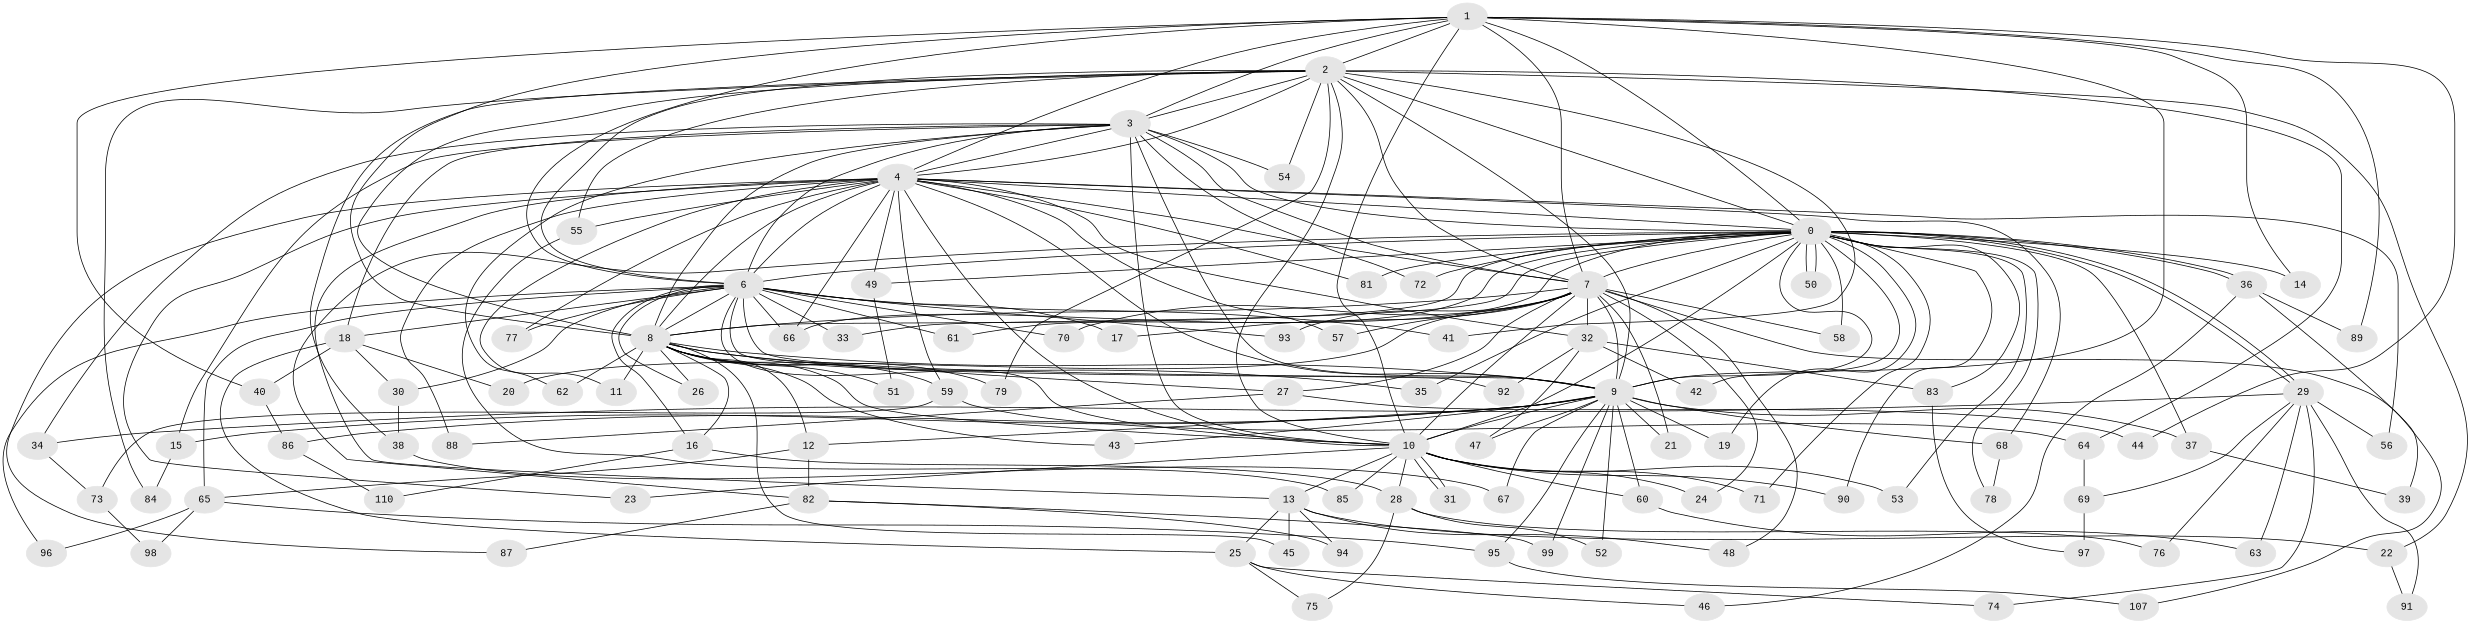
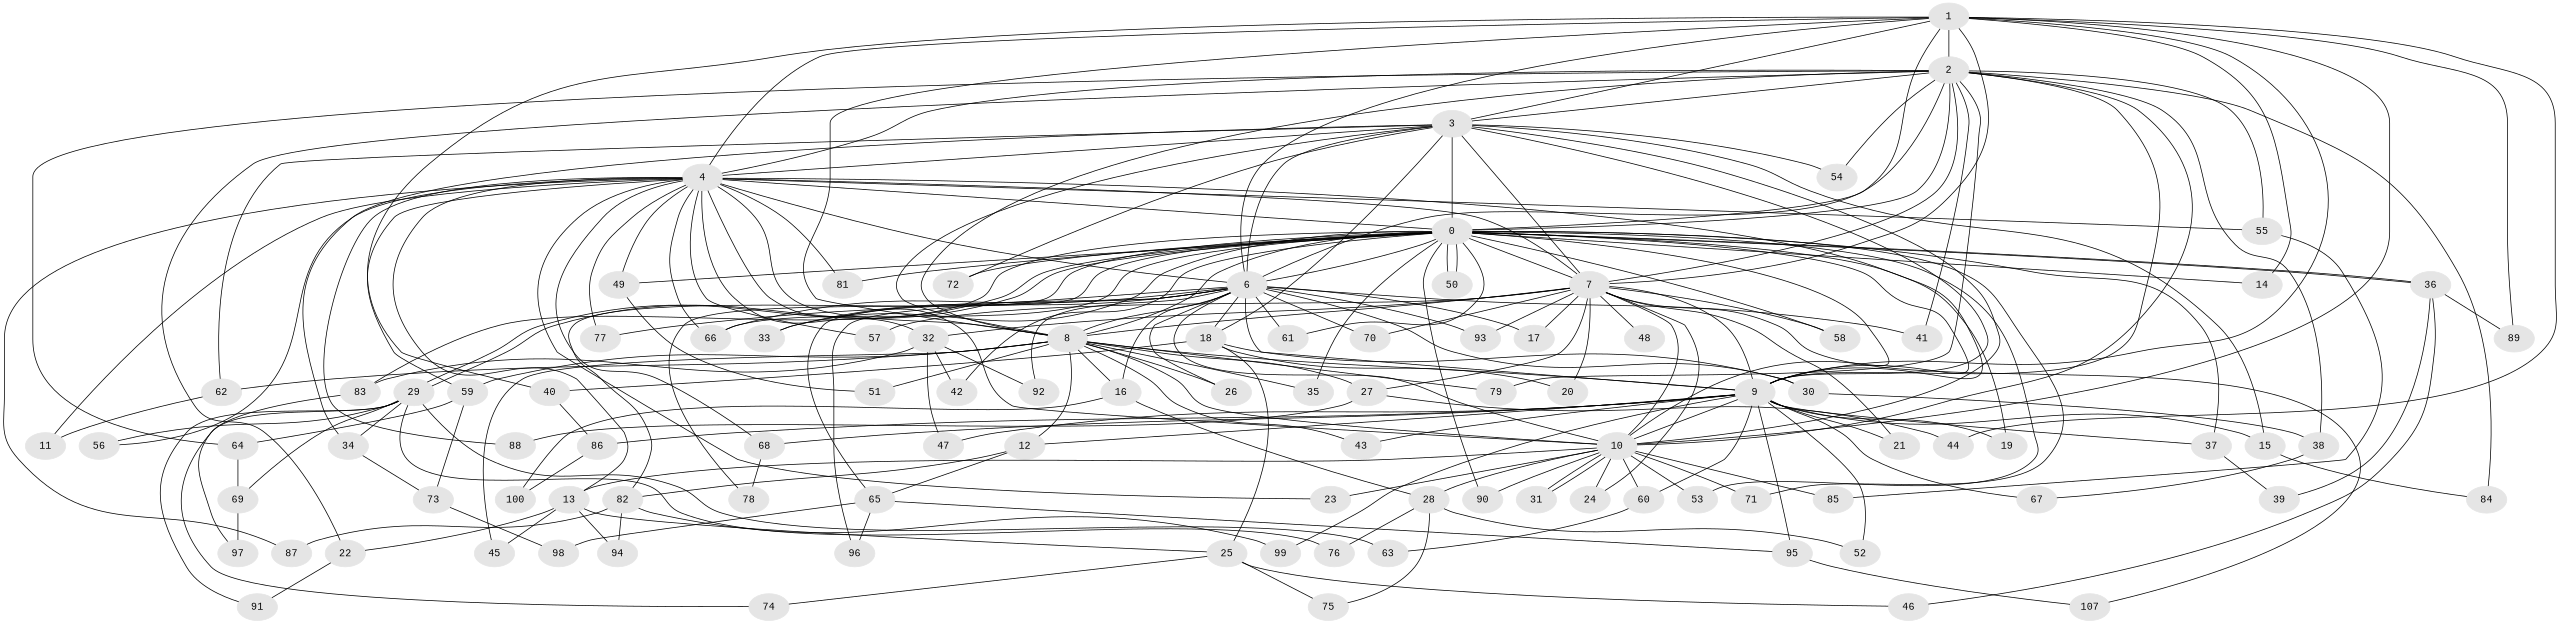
  graph {
    fontname="Liberation Mono"
    node [color=gray90 fontname="Liberation Mono" style=filled]
    edge [fontname="Liberation Mono"]
    1
    2
    3
    4
    n5 [label=0]
    6
    7
    8
    9
    10
    14
    40
    44
    89
    22
    38
    41
    54
    55
    64
    79
    84
    15
    18
    34
    62
    72
    11
    13
    23
    32
    49
    56
    57
    59
    66
    68
    77
    81
    87
    88
    19
    29
    33
    35
    36
    37
    42
    50
    53
    58
    61
    71
    78
    82
    83
    90
    16
    17
    26
    30
    65
    70
    92
    93
    96
    20
    21
    24
    27
    48
    n72 [label=107]
    12
    43
    45
    51
    47
    52
    60
    67
    86
    95
    99
    28
    31
    85
    91
    69
    25
    73
    94
    74
    76
    63
    46
    39
    97
-   100 [label=110]
+   100
    98
    75
    1 -- 2
    1 -- 3
    1 -- 4
    1 -- n5
    1 -- 6
    1 -- 7
    1 -- 8
    1 -- 9
    1 -- 10
    1 -- 14
    1 -- 40
    1 -- 44
    1 -- 89
    2 -- 3
    2 -- 4
    2 -- n5
    2 -- 6
    2 -- 7
    2 -- 8
    2 -- 9
    2 -- 10
    2 -- 22
    2 -- 38
    2 -- 41
    2 -- 54
    2 -- 55
    2 -- 64
    2 -- 79
    2 -- 84
    3 -- 4
    3 -- n5
    3 -- 6
    3 -- 7
    3 -- 8
    3 -- 9
    3 -- 10
    3 -- 54
    3 -- 15
    3 -- 18
    3 -- 34
    3 -- 62
    3 -- 72
    4 -- n5
    4 -- 6
    4 -- 7
    4 -- 8
    4 -- 9
    4 -- 10
    4 -- 55
    4 -- 11
    4 -- 13
    4 -- 23
    4 -- 32
    4 -- 49
    4 -- 56
    4 -- 57
    4 -- 59
    4 -- 66
    4 -- 68
    4 -- 77
    4 -- 81
    4 -- 87
    4 -- 88
    n5 -- 6
    n5 -- 7
    n5 -- 8
    n5 -- 9
    n5 -- 10
    n5 -- 14
    n5 -- 72
    n5 -- 49
    n5 -- 66
    n5 -- 81
    n5 -- 19
    n5 -- 29
    n5 -- 29
    n5 -- 33
    n5 -- 35
    n5 -- 36
    n5 -- 36
    n5 -- 37
    n5 -- 42
    n5 -- 50
    n5 -- 50
    n5 -- 53
    n5 -- 58
    n5 -- 61
    n5 -- 71
    n5 -- 78
    n5 -- 82
    n5 -- 83
    n5 -- 90
    6 -- 8
    6 -- 9
    6 -- 10
    6 -- 41
    6 -- 18
    6 -- 66
    6 -- 77
    6 -- 33
    6 -- 61
    6 -- 16
    6 -- 17
    6 -- 26
    6 -- 30
    6 -- 65
    6 -- 70
    6 -- 92
    6 -- 93
    6 -- 96
    7 -- 8
    7 -- 9
    7 -- 10
    7 -- 32
    7 -- 57
    7 -- 58
    7 -- 17
    7 -- 70
    7 -- 93
    7 -- 20
    7 -- 21
    7 -- 24
    7 -- 27
    7 -- 48
    7 -- n72
    8 -- 9
    8 -- 10
    8 -- 79
    8 -- 62
-   8 -- 11
+   62 -- 11
    8 -- 59
    8 -- 35
    8 -- 16
    8 -- 26
    8 -- 27
    8 -- 12
    8 -- 43
    8 -- 45
    8 -- 51
    9 -- 10
    9 -- 15
    9 -- 68
    9 -- 19
    9 -- 37
    9 -- 21
    9 -- 12
    9 -- 43
    9 -- 47
    9 -- 52
    9 -- 60
    9 -- 67
    9 -- 86
    9 -- 95
    9 -- 99
    10 -- 13
    10 -- 23
    10 -- 53
    10 -- 71
    10 -- 90
    10 -- 24
    10 -- 60
    10 -- 28
    10 -- 31
    10 -- 31
    10 -- 85
    40 -- 86
    22 -- 91
    38 -- 67
    55 -- 85
    64 -- 69
    15 -- 84
    18 -- 40
    18 -- 30
    18 -- 20
    18 -- 25
    34 -- 73
    13 -- 22
-   13 -- 48
    13 -- 45
    13 -- 25
    13 -- 94
    32 -- 42
    32 -- 83
    32 -- 92
    32 -- 47
    49 -- 51
    59 -- 64
    59 -- 73
    68 -- 78
    29 -- 34
    29 -- 56
    29 -- 91
    29 -- 69
    29 -- 74
    29 -- 76
    29 -- 63
    36 -- 89
    36 -- 46
    36 -- 39
    37 -- 39
    82 -- 87
    82 -- 99
    82 -- 94
    83 -- 97
    16 -- 28
    16 -- 100
    30 -- 38
    65 -- 96
    65 -- 95
    65 -- 98
    27 -- 44
    27 -- 88
    12 -- 82
    12 -- 65
    60 -- 63
    86 -- 100
    95 -- n72
    28 -- 52
    28 -- 76
    28 -- 75
    69 -- 97
    25 -- 74
    25 -- 46
    25 -- 75
    73 -- 98
  }
